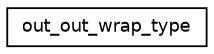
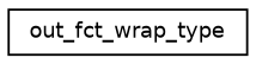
  digraph {
    rankdir=LR
-   n1 [color=black fillcolor=white fontname=Helvetica fontsize=10 height=0.2 label=out_out_wrap_type shape=record style=filled width=0.4]
+   n1 [color=black fillcolor=white fontname=Helvetica fontsize=10 height=0.2 label=out_fct_wrap_type shape=record style=filled width=0.4]
  }
